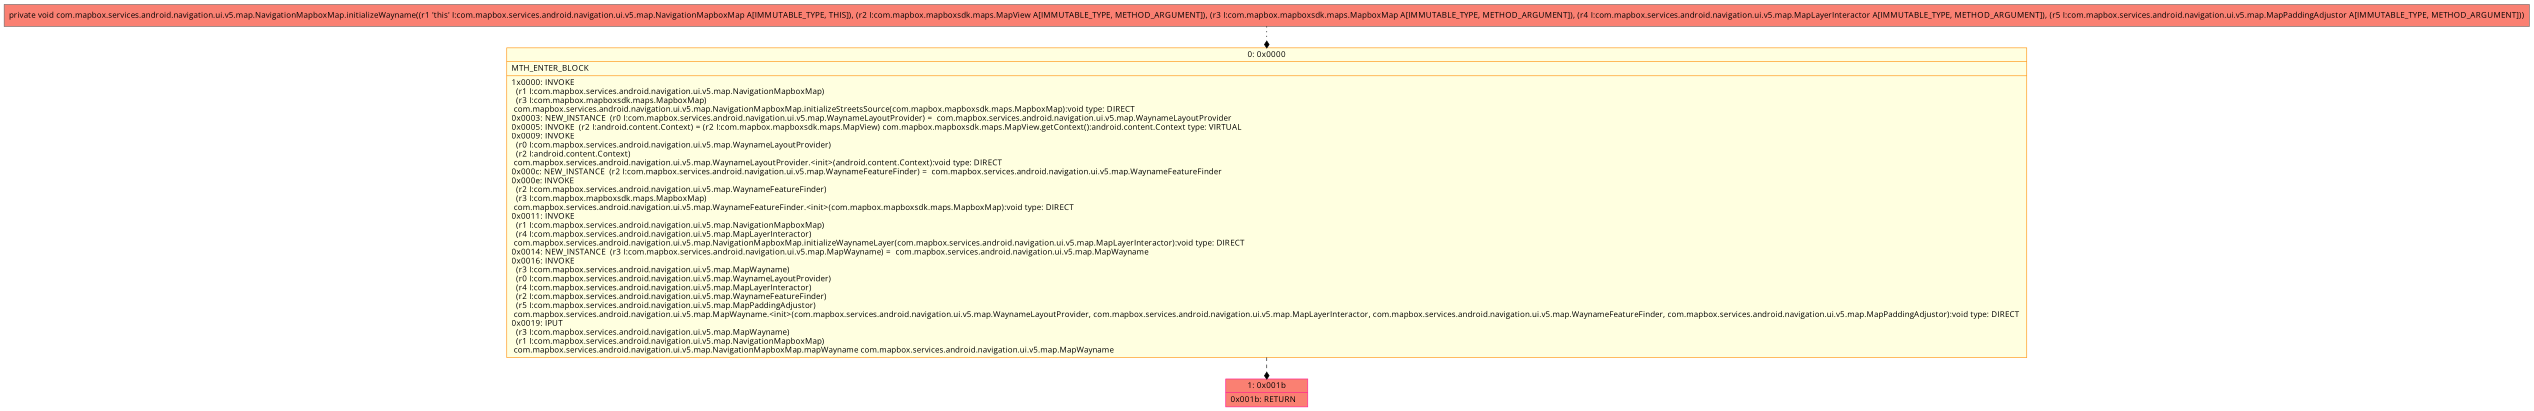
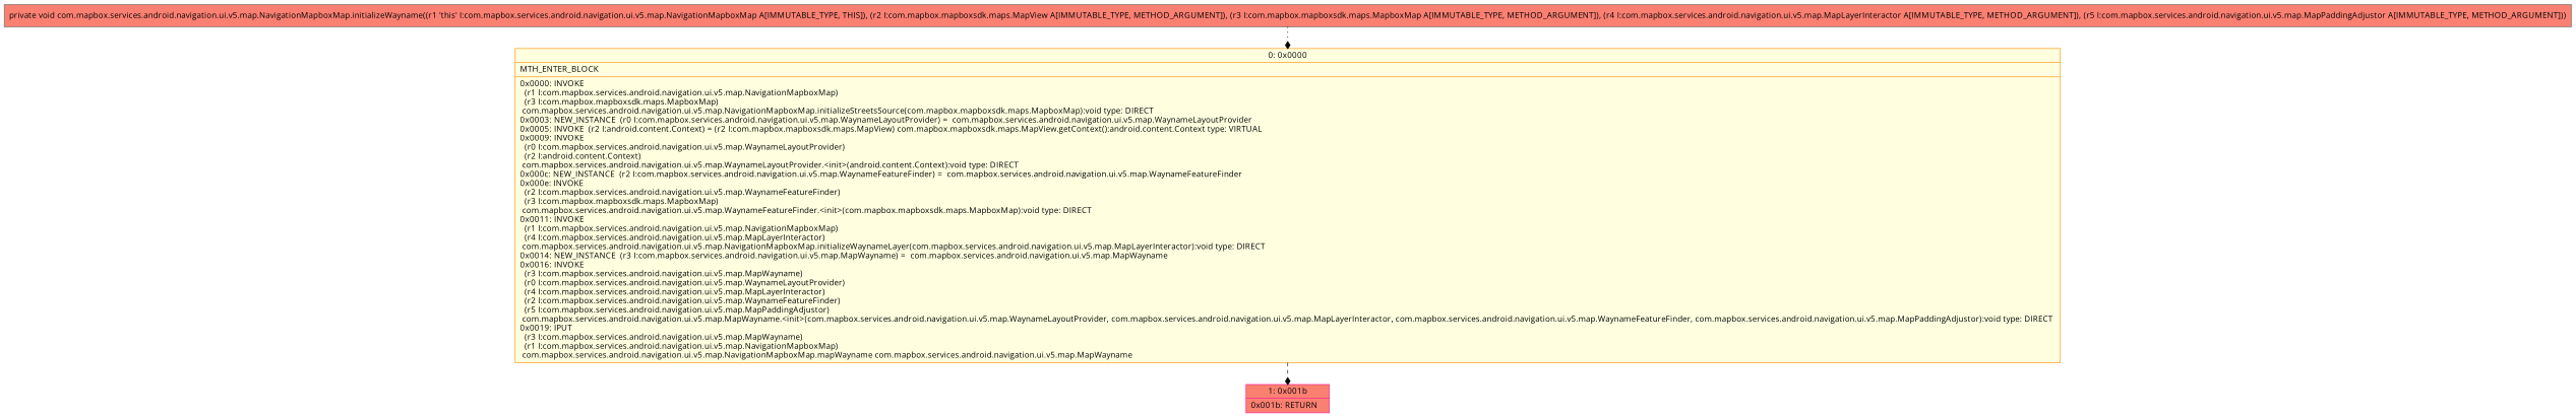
  digraph {
    fontname="Open Sans"
    node [shape=record style=filled fillcolor=salmon fontname="Open Sans"]
    edge [arrowhead=diamond fontname="Open Sans"]
-   n1 [label="{0\:\ 0x0000|MTH_ENTER_BLOCK\l|1x0000: INVOKE  \l  (r1 I:com.mapbox.services.android.navigation.ui.v5.map.NavigationMapboxMap)\l  (r3 I:com.mapbox.mapboxsdk.maps.MapboxMap)\l com.mapbox.services.android.navigation.ui.v5.map.NavigationMapboxMap.initializeStreetsSource(com.mapbox.mapboxsdk.maps.MapboxMap):void type: DIRECT \l0x0003: NEW_INSTANCE  (r0 I:com.mapbox.services.android.navigation.ui.v5.map.WaynameLayoutProvider) =  com.mapbox.services.android.navigation.ui.v5.map.WaynameLayoutProvider \l0x0005: INVOKE  (r2 I:android.content.Context) = (r2 I:com.mapbox.mapboxsdk.maps.MapView) com.mapbox.mapboxsdk.maps.MapView.getContext():android.content.Context type: VIRTUAL \l0x0009: INVOKE  \l  (r0 I:com.mapbox.services.android.navigation.ui.v5.map.WaynameLayoutProvider)\l  (r2 I:android.content.Context)\l com.mapbox.services.android.navigation.ui.v5.map.WaynameLayoutProvider.\<init\>(android.content.Context):void type: DIRECT \l0x000c: NEW_INSTANCE  (r2 I:com.mapbox.services.android.navigation.ui.v5.map.WaynameFeatureFinder) =  com.mapbox.services.android.navigation.ui.v5.map.WaynameFeatureFinder \l0x000e: INVOKE  \l  (r2 I:com.mapbox.services.android.navigation.ui.v5.map.WaynameFeatureFinder)\l  (r3 I:com.mapbox.mapboxsdk.maps.MapboxMap)\l com.mapbox.services.android.navigation.ui.v5.map.WaynameFeatureFinder.\<init\>(com.mapbox.mapboxsdk.maps.MapboxMap):void type: DIRECT \l0x0011: INVOKE  \l  (r1 I:com.mapbox.services.android.navigation.ui.v5.map.NavigationMapboxMap)\l  (r4 I:com.mapbox.services.android.navigation.ui.v5.map.MapLayerInteractor)\l com.mapbox.services.android.navigation.ui.v5.map.NavigationMapboxMap.initializeWaynameLayer(com.mapbox.services.android.navigation.ui.v5.map.MapLayerInteractor):void type: DIRECT \l0x0014: NEW_INSTANCE  (r3 I:com.mapbox.services.android.navigation.ui.v5.map.MapWayname) =  com.mapbox.services.android.navigation.ui.v5.map.MapWayname \l0x0016: INVOKE  \l  (r3 I:com.mapbox.services.android.navigation.ui.v5.map.MapWayname)\l  (r0 I:com.mapbox.services.android.navigation.ui.v5.map.WaynameLayoutProvider)\l  (r4 I:com.mapbox.services.android.navigation.ui.v5.map.MapLayerInteractor)\l  (r2 I:com.mapbox.services.android.navigation.ui.v5.map.WaynameFeatureFinder)\l  (r5 I:com.mapbox.services.android.navigation.ui.v5.map.MapPaddingAdjustor)\l com.mapbox.services.android.navigation.ui.v5.map.MapWayname.\<init\>(com.mapbox.services.android.navigation.ui.v5.map.WaynameLayoutProvider, com.mapbox.services.android.navigation.ui.v5.map.MapLayerInteractor, com.mapbox.services.android.navigation.ui.v5.map.WaynameFeatureFinder, com.mapbox.services.android.navigation.ui.v5.map.MapPaddingAdjustor):void type: DIRECT \l0x0019: IPUT  \l  (r3 I:com.mapbox.services.android.navigation.ui.v5.map.MapWayname)\l  (r1 I:com.mapbox.services.android.navigation.ui.v5.map.NavigationMapboxMap)\l com.mapbox.services.android.navigation.ui.v5.map.NavigationMapboxMap.mapWayname com.mapbox.services.android.navigation.ui.v5.map.MapWayname \l}" fillcolor=lightyellow color=darkorange]
+   n1 [label="{0\:\ 0x0000|MTH_ENTER_BLOCK\l|0x0000: INVOKE  \l  (r1 I:com.mapbox.services.android.navigation.ui.v5.map.NavigationMapboxMap)\l  (r3 I:com.mapbox.mapboxsdk.maps.MapboxMap)\l com.mapbox.services.android.navigation.ui.v5.map.NavigationMapboxMap.initializeStreetsSource(com.mapbox.mapboxsdk.maps.MapboxMap):void type: DIRECT \l0x0003: NEW_INSTANCE  (r0 I:com.mapbox.services.android.navigation.ui.v5.map.WaynameLayoutProvider) =  com.mapbox.services.android.navigation.ui.v5.map.WaynameLayoutProvider \l0x0005: INVOKE  (r2 I:android.content.Context) = (r2 I:com.mapbox.mapboxsdk.maps.MapView) com.mapbox.mapboxsdk.maps.MapView.getContext():android.content.Context type: VIRTUAL \l0x0009: INVOKE  \l  (r0 I:com.mapbox.services.android.navigation.ui.v5.map.WaynameLayoutProvider)\l  (r2 I:android.content.Context)\l com.mapbox.services.android.navigation.ui.v5.map.WaynameLayoutProvider.\<init\>(android.content.Context):void type: DIRECT \l0x000c: NEW_INSTANCE  (r2 I:com.mapbox.services.android.navigation.ui.v5.map.WaynameFeatureFinder) =  com.mapbox.services.android.navigation.ui.v5.map.WaynameFeatureFinder \l0x000e: INVOKE  \l  (r2 I:com.mapbox.services.android.navigation.ui.v5.map.WaynameFeatureFinder)\l  (r3 I:com.mapbox.mapboxsdk.maps.MapboxMap)\l com.mapbox.services.android.navigation.ui.v5.map.WaynameFeatureFinder.\<init\>(com.mapbox.mapboxsdk.maps.MapboxMap):void type: DIRECT \l0x0011: INVOKE  \l  (r1 I:com.mapbox.services.android.navigation.ui.v5.map.NavigationMapboxMap)\l  (r4 I:com.mapbox.services.android.navigation.ui.v5.map.MapLayerInteractor)\l com.mapbox.services.android.navigation.ui.v5.map.NavigationMapboxMap.initializeWaynameLayer(com.mapbox.services.android.navigation.ui.v5.map.MapLayerInteractor):void type: DIRECT \l0x0014: NEW_INSTANCE  (r3 I:com.mapbox.services.android.navigation.ui.v5.map.MapWayname) =  com.mapbox.services.android.navigation.ui.v5.map.MapWayname \l0x0016: INVOKE  \l  (r3 I:com.mapbox.services.android.navigation.ui.v5.map.MapWayname)\l  (r0 I:com.mapbox.services.android.navigation.ui.v5.map.WaynameLayoutProvider)\l  (r4 I:com.mapbox.services.android.navigation.ui.v5.map.MapLayerInteractor)\l  (r2 I:com.mapbox.services.android.navigation.ui.v5.map.WaynameFeatureFinder)\l  (r5 I:com.mapbox.services.android.navigation.ui.v5.map.MapPaddingAdjustor)\l com.mapbox.services.android.navigation.ui.v5.map.MapWayname.\<init\>(com.mapbox.services.android.navigation.ui.v5.map.WaynameLayoutProvider, com.mapbox.services.android.navigation.ui.v5.map.MapLayerInteractor, com.mapbox.services.android.navigation.ui.v5.map.WaynameFeatureFinder, com.mapbox.services.android.navigation.ui.v5.map.MapPaddingAdjustor):void type: DIRECT \l0x0019: IPUT  \l  (r3 I:com.mapbox.services.android.navigation.ui.v5.map.MapWayname)\l  (r1 I:com.mapbox.services.android.navigation.ui.v5.map.NavigationMapboxMap)\l com.mapbox.services.android.navigation.ui.v5.map.NavigationMapboxMap.mapWayname com.mapbox.services.android.navigation.ui.v5.map.MapWayname \l}" fillcolor=lightyellow color=darkorange]
    n2 [label="{1\:\ 0x001b|0x001b: RETURN   \l}" color=deeppink]
    n3 [label="{private void com.mapbox.services.android.navigation.ui.v5.map.NavigationMapboxMap.initializeWayname((r1 'this' I:com.mapbox.services.android.navigation.ui.v5.map.NavigationMapboxMap A[IMMUTABLE_TYPE, THIS]), (r2 I:com.mapbox.mapboxsdk.maps.MapView A[IMMUTABLE_TYPE, METHOD_ARGUMENT]), (r3 I:com.mapbox.mapboxsdk.maps.MapboxMap A[IMMUTABLE_TYPE, METHOD_ARGUMENT]), (r4 I:com.mapbox.services.android.navigation.ui.v5.map.MapLayerInteractor A[IMMUTABLE_TYPE, METHOD_ARGUMENT]), (r5 I:com.mapbox.services.android.navigation.ui.v5.map.MapPaddingAdjustor A[IMMUTABLE_TYPE, METHOD_ARGUMENT])) }" color=gray40]
    n1 -> n2 [style=dashed]
    n3 -> n1 [style=dotted]
  }
